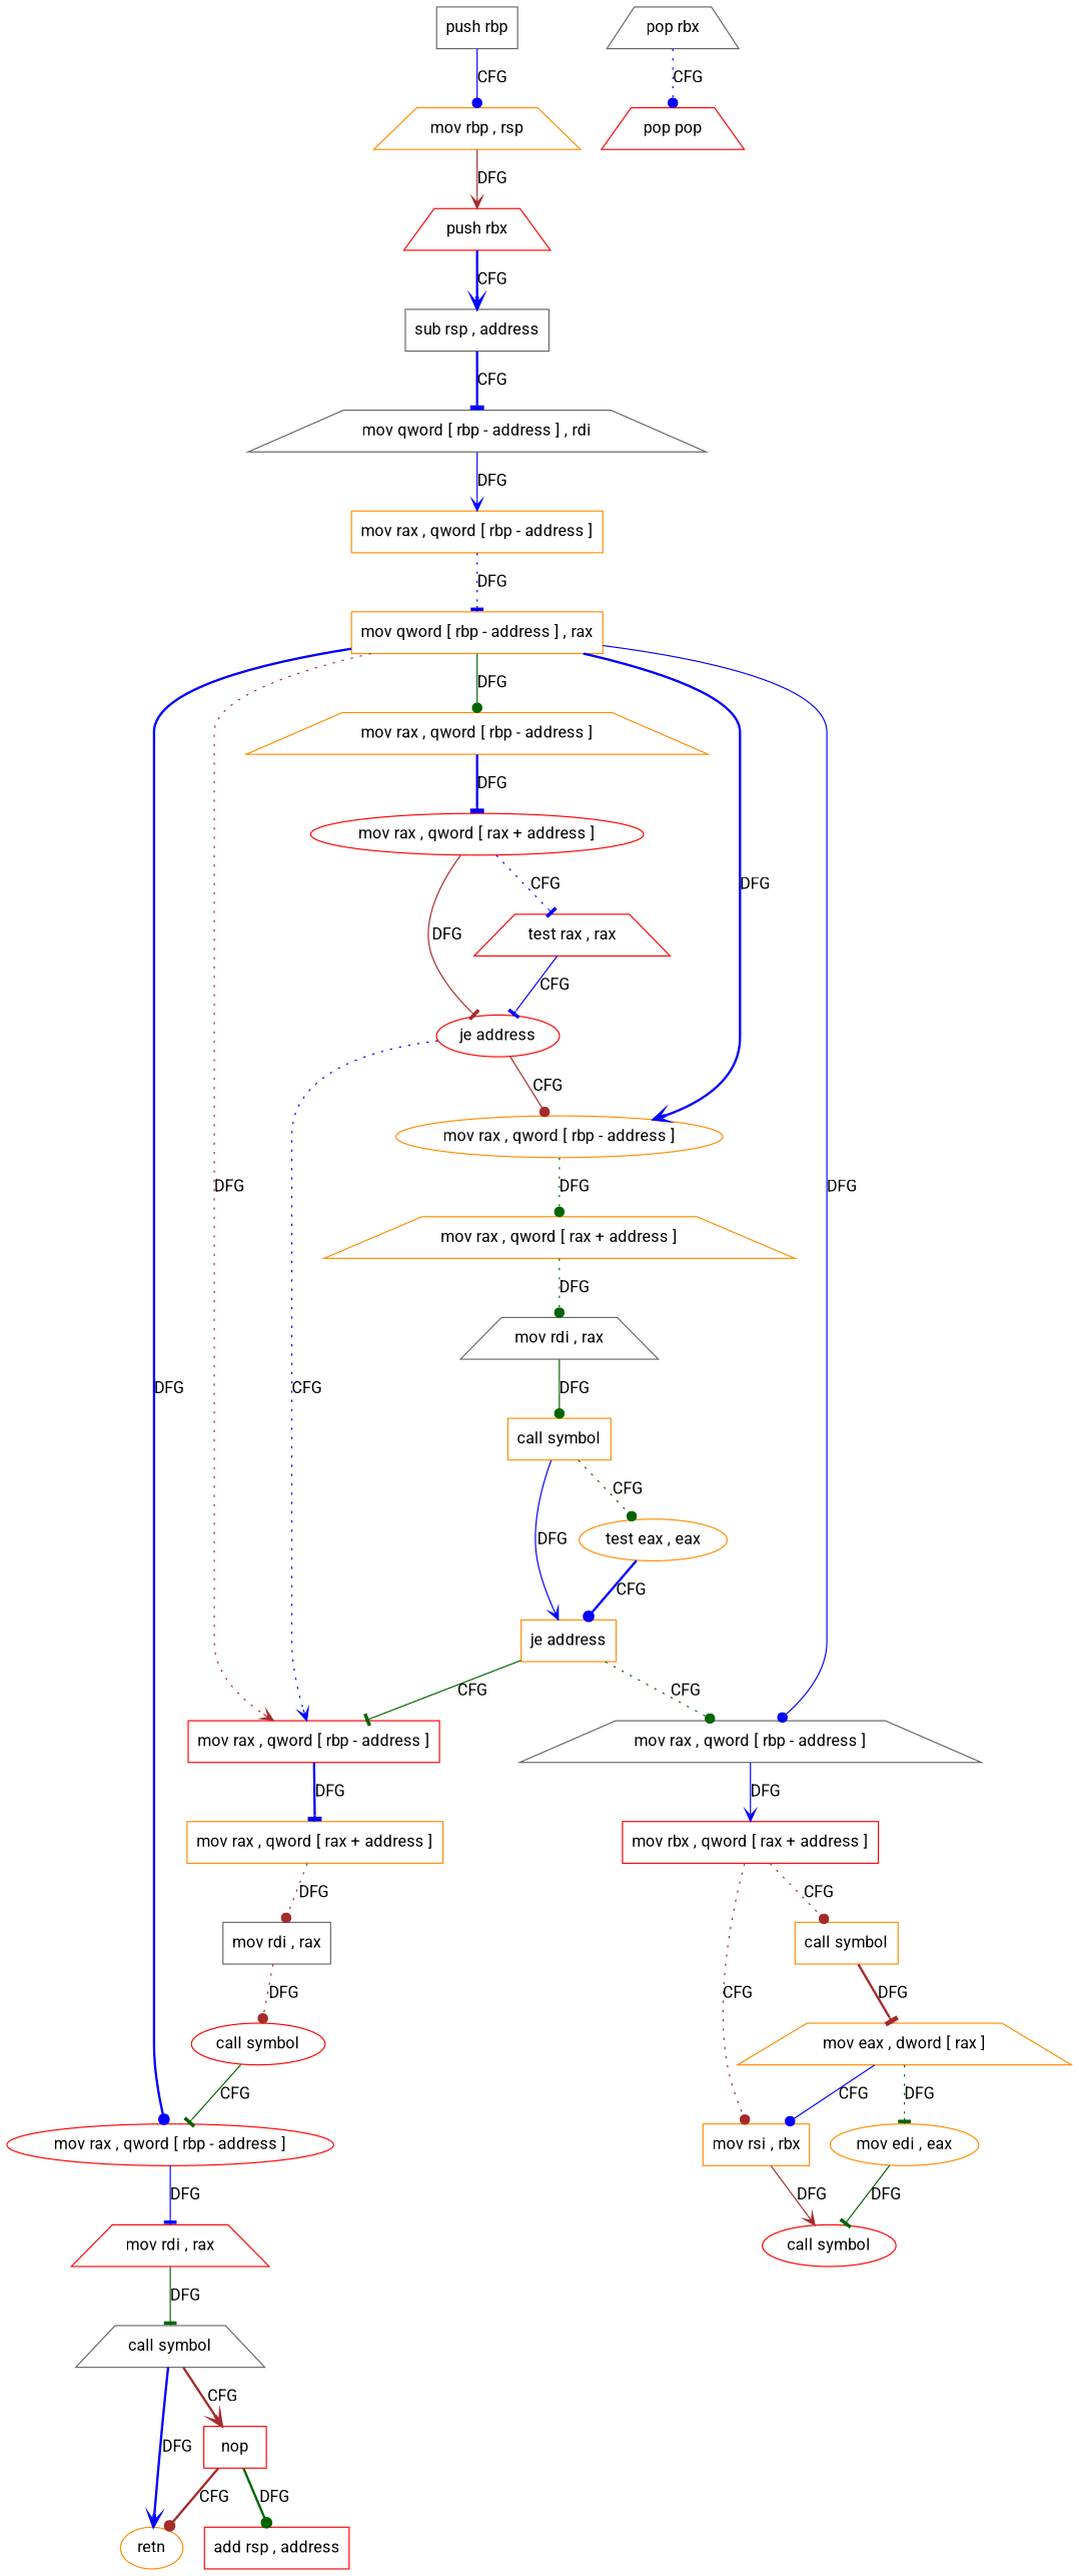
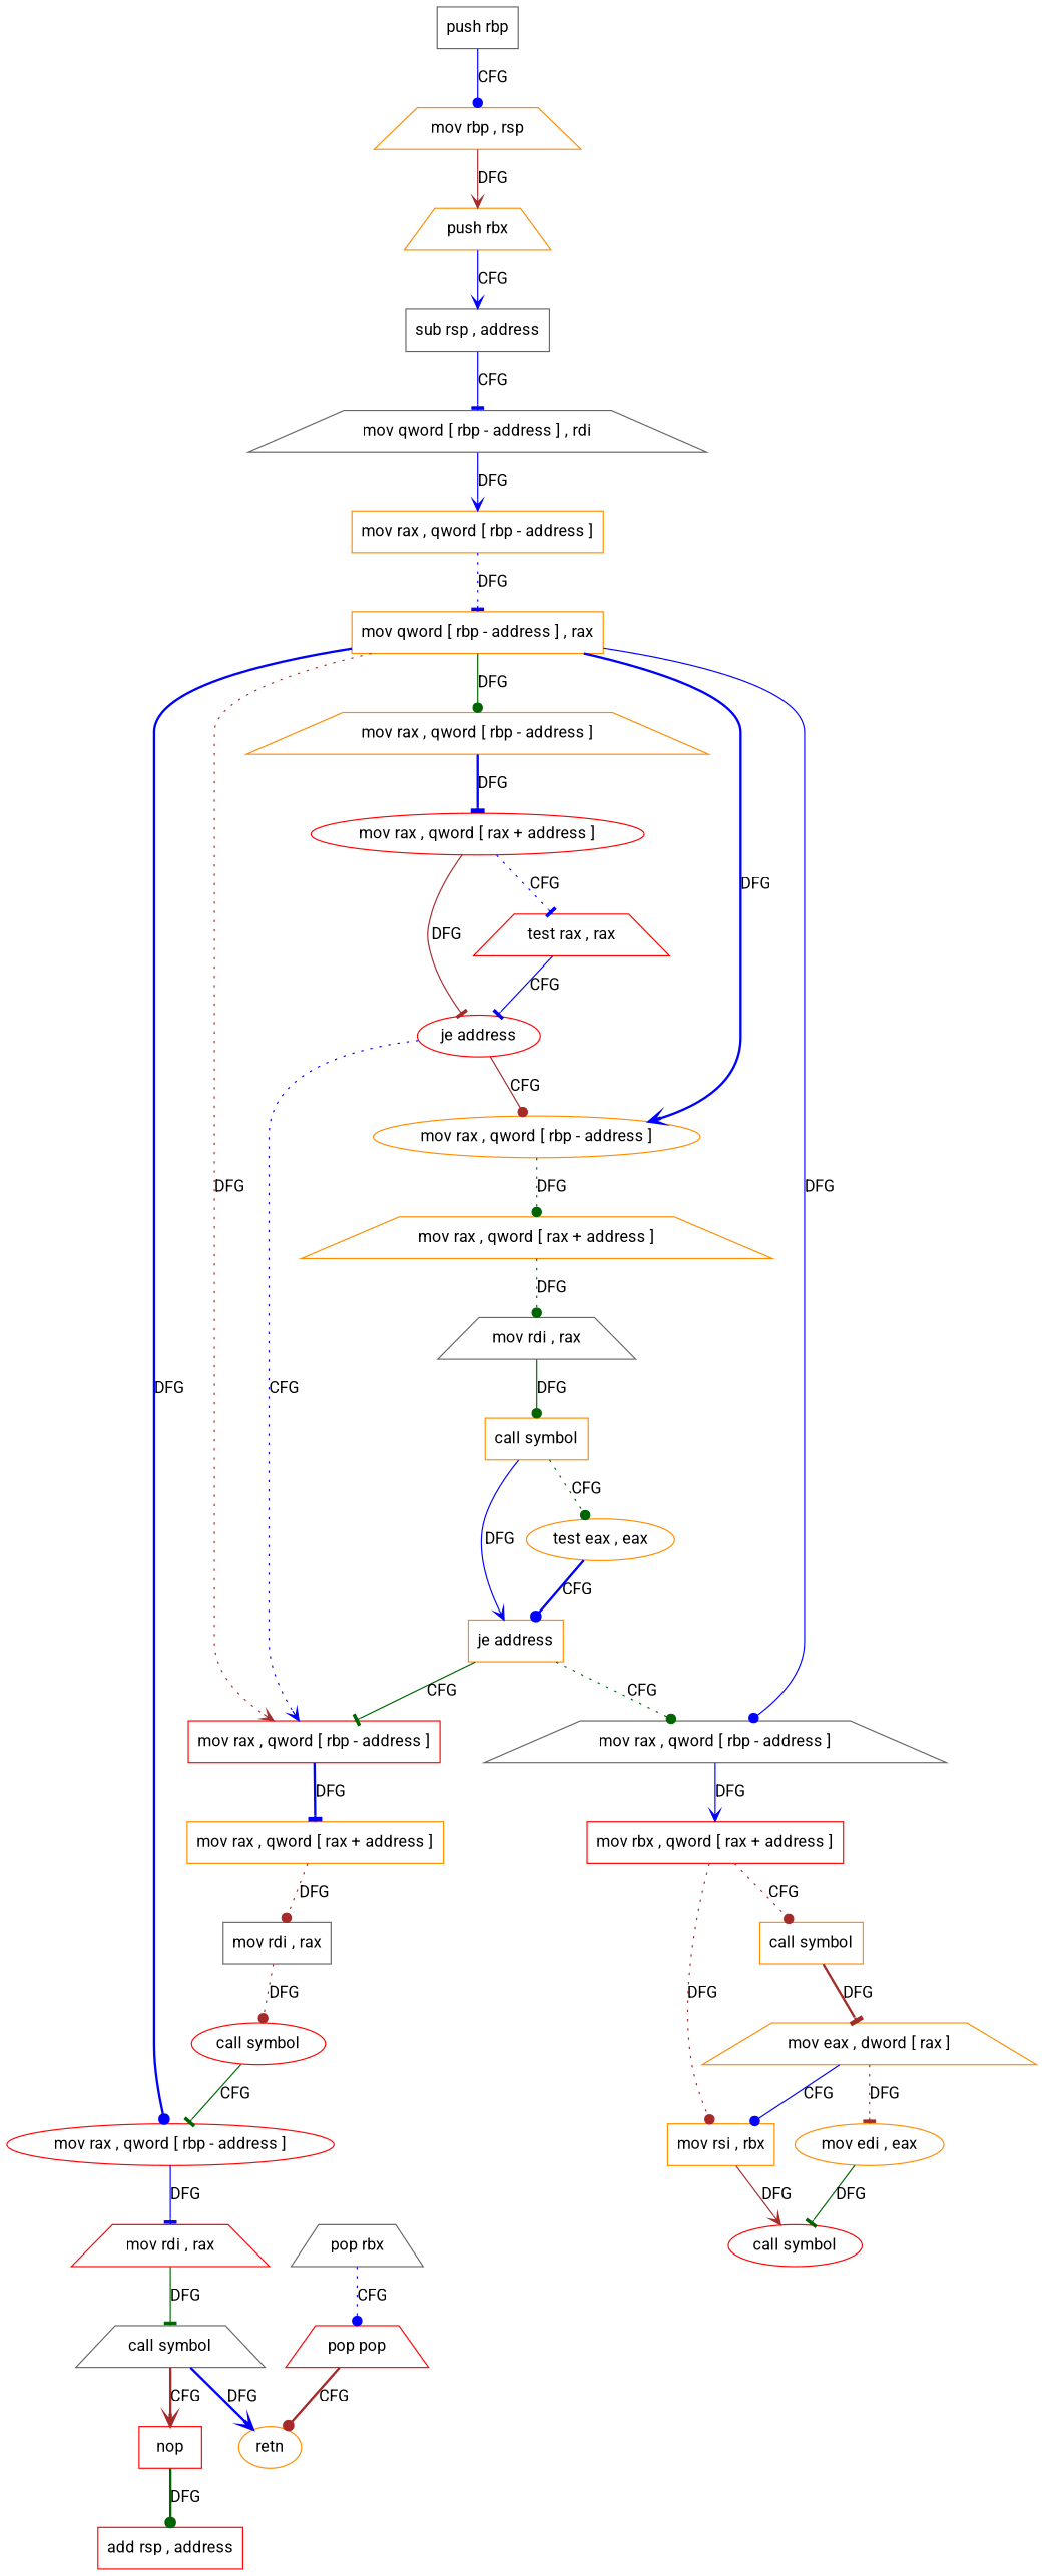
  digraph {
    fontname=Roboto
    node [color=darkorange fontname=Roboto shape=box]
    edge [arrowhead=dot color=blue fontname=Roboto style=solid]
    n1 [color=gray40 label="push rbp"]
    n2 [label="mov rbp , rsp" shape=trapezium]
-   n3 [color=red label="push rbx" shape=trapezium]
+   n3 [label="push rbx" shape=trapezium]
    n4 [color=gray40 label="sub rsp , address"]
    n5 [color=gray40 label="mov qword [ rbp - address ] , rdi" shape=trapezium]
    n6 [label="mov rax , qword [ rbp - address ]"]
    n7 [label="mov qword [ rbp - address ] , rax"]
    n8 [label="mov rax , qword [ rbp - address ]" shape=trapezium]
    n9 [color=red label="mov rax , qword [ rbp - address ]"]
    n10 [label="mov rax , qword [ rbp - address ]" shape=ellipse]
    n11 [color=red label="mov rax , qword [ rbp - address ]" shape=ellipse]
    n12 [color=gray40 label="mov rax , qword [ rbp - address ]" shape=trapezium]
    n13 [color=red label="mov rax , qword [ rax + address ]" shape=ellipse]
    n14 [label="mov rax , qword [ rax + address ]"]
    n15 [label="mov rax , qword [ rax + address ]" shape=trapezium]
    n16 [color=red label="mov rdi , rax" shape=trapezium]
    n17 [color=red label="mov rbx , qword [ rax + address ]"]
    n18 [color=red label="test rax , rax" shape=trapezium]
    n19 [color=red label="je address" shape=ellipse]
    n20 [color=gray40 label="mov rdi , rax"]
    n21 [color=gray40 label="mov rdi , rax" shape=trapezium]
    n22 [color=red label="call symbol" shape=ellipse]
    n23 [color=gray40 label="call symbol" shape=trapezium]
    n24 [color=red label=nop]
    n25 [label=retn shape=ellipse]
    n26 [color=red label="add rsp , address"]
    n27 [color=gray40 label="pop rbx" shape=trapezium]
    n28 [color=red label="pop pop" shape=trapezium]
    n29 [label="call symbol"]
    n30 [label="test eax , eax" shape=ellipse]
    n31 [label="je address"]
    n32 [label="call symbol"]
    n33 [label="mov rsi , rbx"]
    n34 [label="mov eax , dword [ rax ]" shape=trapezium]
    n35 [color=red label="call symbol" shape=ellipse]
    n36 [label="mov edi , eax" shape=ellipse]
    n1 -> n2 [label=CFG]
    n2 -> n3 [arrowhead=vee color=brown label=DFG]
-   n3 -> n4 [arrowhead=vee label=CFG style=bold]
-   n4 -> n5 [arrowhead=tee label=CFG style=bold]
+   n3 -> n4 [arrowhead=vee label=CFG]
+   n4 -> n5 [arrowhead=tee label=CFG]
    n5 -> n6 [arrowhead=vee label=DFG]
    n6 -> n7 [arrowhead=tee label=DFG style=dotted]
    n7 -> n8 [color=darkgreen label=DFG]
    n7 -> n9 [arrowhead=vee color=brown label=DFG style=dotted]
    n7 -> n10 [arrowhead=vee label=DFG style=bold]
    n7 -> n11 [label=DFG style=bold]
    n7 -> n12 [label=DFG]
    n8 -> n13 [arrowhead=tee label=DFG style=bold]
    n9 -> n14 [arrowhead=tee label=DFG style=bold]
    n10 -> n15 [color=darkgreen label=DFG style=dotted]
    n11 -> n16 [arrowhead=tee label=DFG]
    n12 -> n17 [arrowhead=vee label=DFG]
    n13 -> n18 [arrowhead=tee label=CFG style=dotted]
    n13 -> n19 [arrowhead=tee color=brown label=DFG]
    n14 -> n20 [color=brown label=DFG style=dotted]
    n15 -> n21 [color=darkgreen label=DFG style=dotted]
    n16 -> n23 [arrowhead=tee color=darkgreen label=DFG]
    n17 -> n32 [color=brown label=CFG style=dotted]
-   n17 -> n33 [color=brown label=CFG style=dotted]
+   n17 -> n33 [color=brown label=DFG style=dotted]
    n18 -> n19 [arrowhead=tee label=CFG]
    n19 -> n9 [arrowhead=vee label=CFG style=dotted]
    n19 -> n10 [color=brown label=CFG]
    n20 -> n22 [color=brown label=DFG style=dotted]
    n21 -> n29 [color=darkgreen label=DFG]
    n22 -> n11 [arrowhead=tee color=darkgreen label=CFG]
    n23 -> n24 [arrowhead=vee color=brown label=CFG style=bold]
    n23 -> n25 [arrowhead=vee label=DFG style=bold]
    n24 -> n26 [color=darkgreen label=DFG style=bold]
    n27 -> n28 [label=CFG style=dotted]
-   n24 -> n25 [color=brown label=CFG style=bold]
+   n28 -> n25 [color=brown label=CFG style=bold]
    n29 -> n30 [color=darkgreen label=CFG style=dotted]
    n29 -> n31 [arrowhead=vee label=DFG]
    n30 -> n31 [label=CFG style=bold]
    n31 -> n9 [arrowhead=tee color=darkgreen label=CFG]
    n31 -> n12 [color=darkgreen label=CFG style=dotted]
    n32 -> n34 [arrowhead=tee color=brown label=DFG style=bold]
    n33 -> n35 [arrowhead=vee color=brown label=DFG]
    n34 -> n33 [label=CFG]
-   n34 -> n36 [arrowhead=tee color=darkgreen label=DFG style=dotted]
+   n34 -> n36 [arrowhead=tee color=brown label=DFG style=dotted]
    n36 -> n35 [arrowhead=tee color=darkgreen label=DFG]
  }
